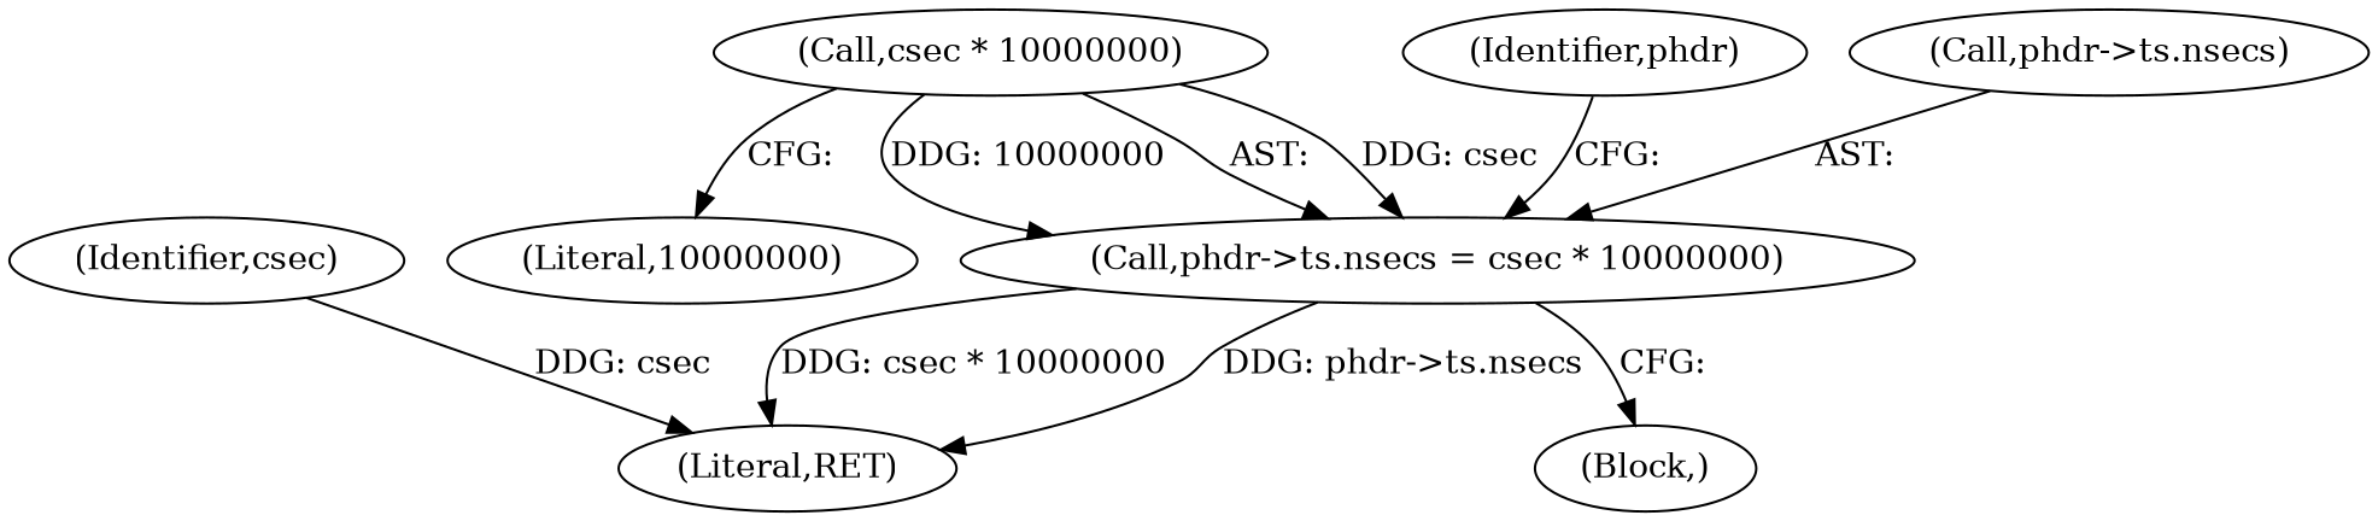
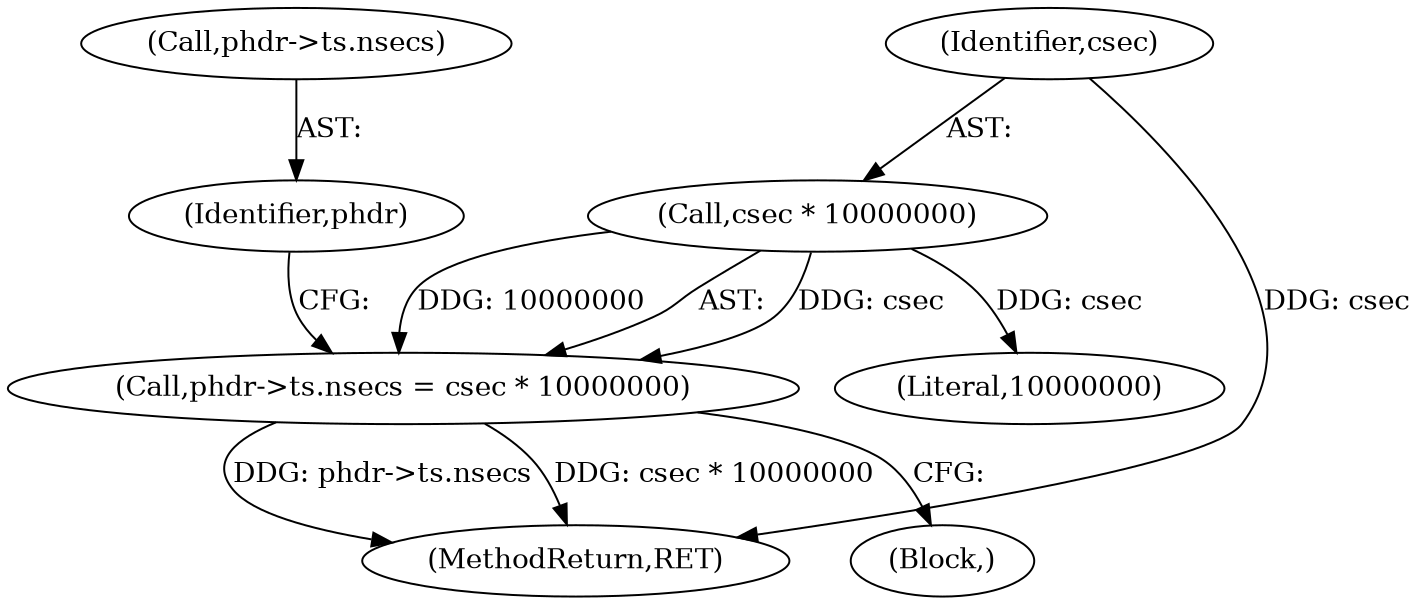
  digraph {
    n1 [label="(Call,phdr->ts.nsecs = csec * 10000000)"]
    n2 [label="(Block,)"]
-   n3 [label="(Literal,RET)"]
+   n3 [label="(MethodReturn,RET)"]
    n4 [label="(Call,csec * 10000000)"]
    n5 [label="(Literal,10000000)"]
    n6 [label="(Identifier,phdr)"]
    n7 [label="(Call,phdr->ts.nsecs)"]
    n8 [label="(Identifier,csec)"]
    n1 -> n2 [label="CFG: "]
    n1 -> n3 [label="DDG: phdr->ts.nsecs"]
    n1 -> n3 [label="DDG: csec * 10000000"]
    n4 -> n1 [label="AST: "]
    n4 -> n1 [label="DDG: csec"]
    n4 -> n1 [label="DDG: 10000000"]
-   n4 -> n5 [label="CFG: "]
+   n4 -> n5 [label="DDG: csec"]
    n6 -> n1 [label="CFG: "]
-   n7 -> n1 [label="AST: "]
+   n7 -> n6 [label="AST: "]
    n8 -> n3 [label="DDG: csec"]
+   n8 -> n4 [label="AST: "]
  }
